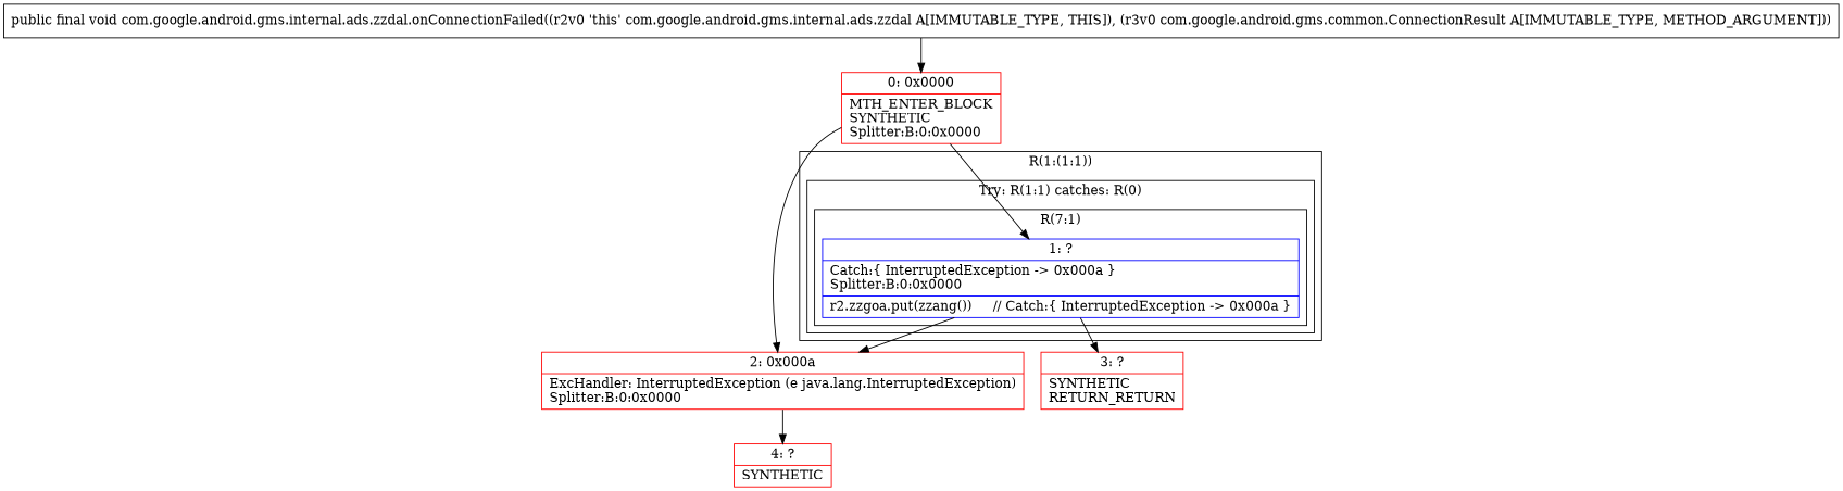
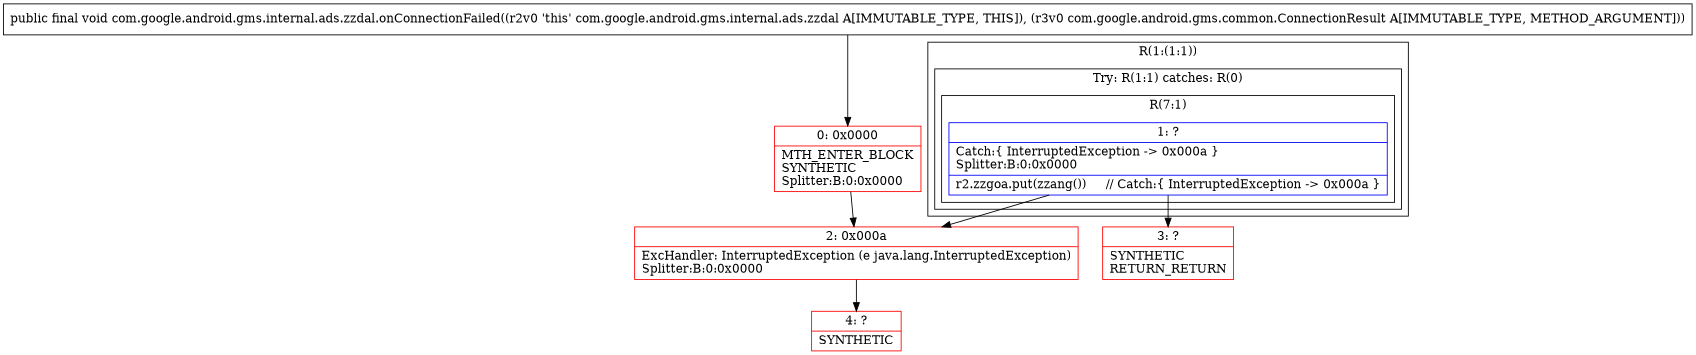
  digraph {
    node [color=red shape=record]
    n1 [color=blue label="{1\:\ ?|Catch:\{ InterruptedException \-\> 0x000a \}\lSplitter:B:0:0x0000\l|r2.zzgoa.put(zzang())     \/\/ Catch:\{ InterruptedException \-\> 0x000a \}\l}"]
    n2 [label="{2\:\ 0x000a|ExcHandler: InterruptedException (e java.lang.InterruptedException)\lSplitter:B:0:0x0000\l}"]
    n3 [label="{3\:\ ?|SYNTHETIC\lRETURN_RETURN\l}"]
    n4 [label="{4\:\ ?|SYNTHETIC\l}"]
    n5 [label="{0\:\ 0x0000|MTH_ENTER_BLOCK\lSYNTHETIC\lSplitter:B:0:0x0000\l}"]
    n6 [label="{public final void com.google.android.gms.internal.ads.zzdal.onConnectionFailed((r2v0 'this' com.google.android.gms.internal.ads.zzdal A[IMMUTABLE_TYPE, THIS]), (r3v0 com.google.android.gms.common.ConnectionResult A[IMMUTABLE_TYPE, METHOD_ARGUMENT])) }" color=""]
    subgraph cluster_1 {
      label="R(1:(1:1))"
      subgraph cluster_2 {
        label="Try: R(1:1) catches: R(0)"
        subgraph cluster_3 {
          label="R(7:1)"
          n1
        }
        subgraph cluster_4 {
          label="R(0) | ExcHandler: InterruptedException (e java.lang.InterruptedException)\l"
        }
      }
    }
    subgraph cluster_5 {
      label="R(0) | ExcHandler: InterruptedException (e java.lang.InterruptedException)\l"
    }
    n1 -> n2
    n1 -> n3
    n2 -> n4
-   n5 -> n1
    n5 -> n2
    n6 -> n5
  }
